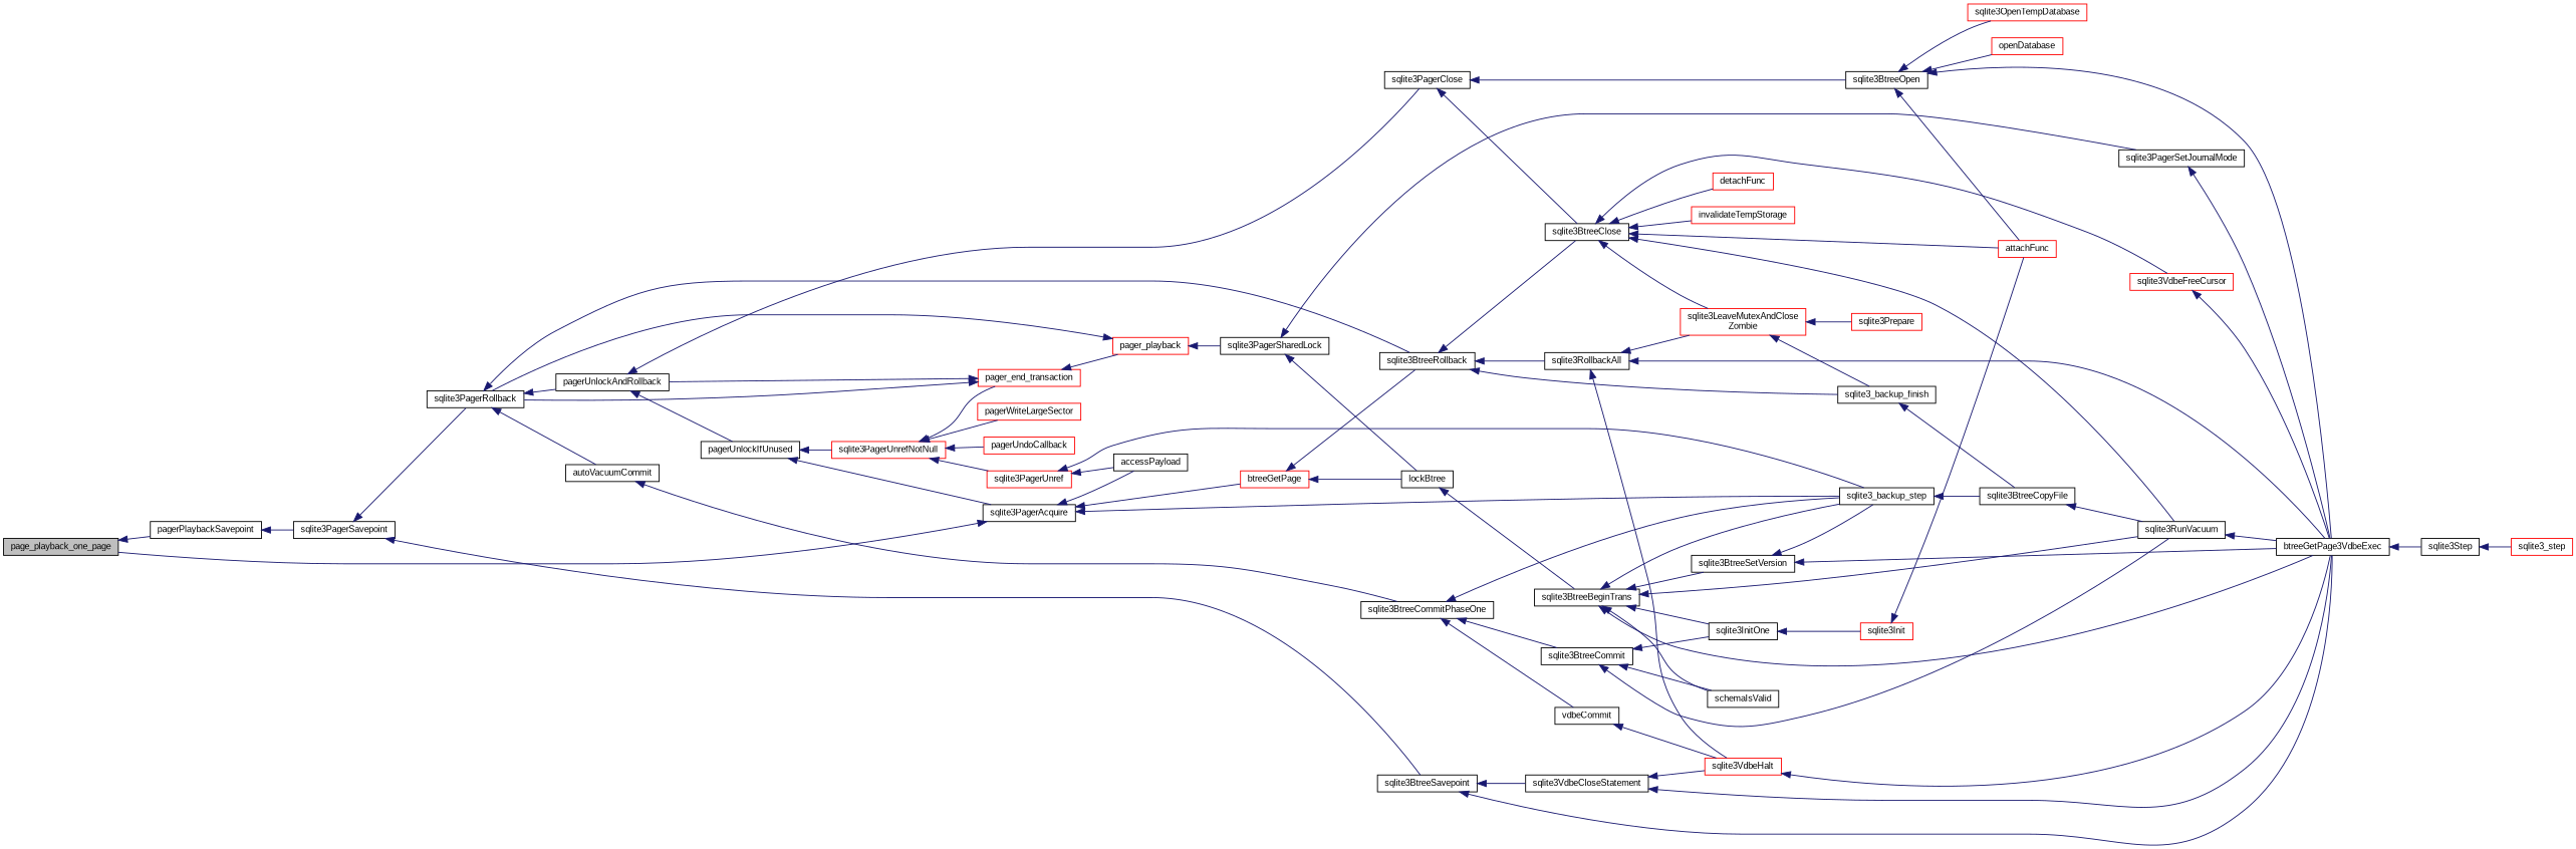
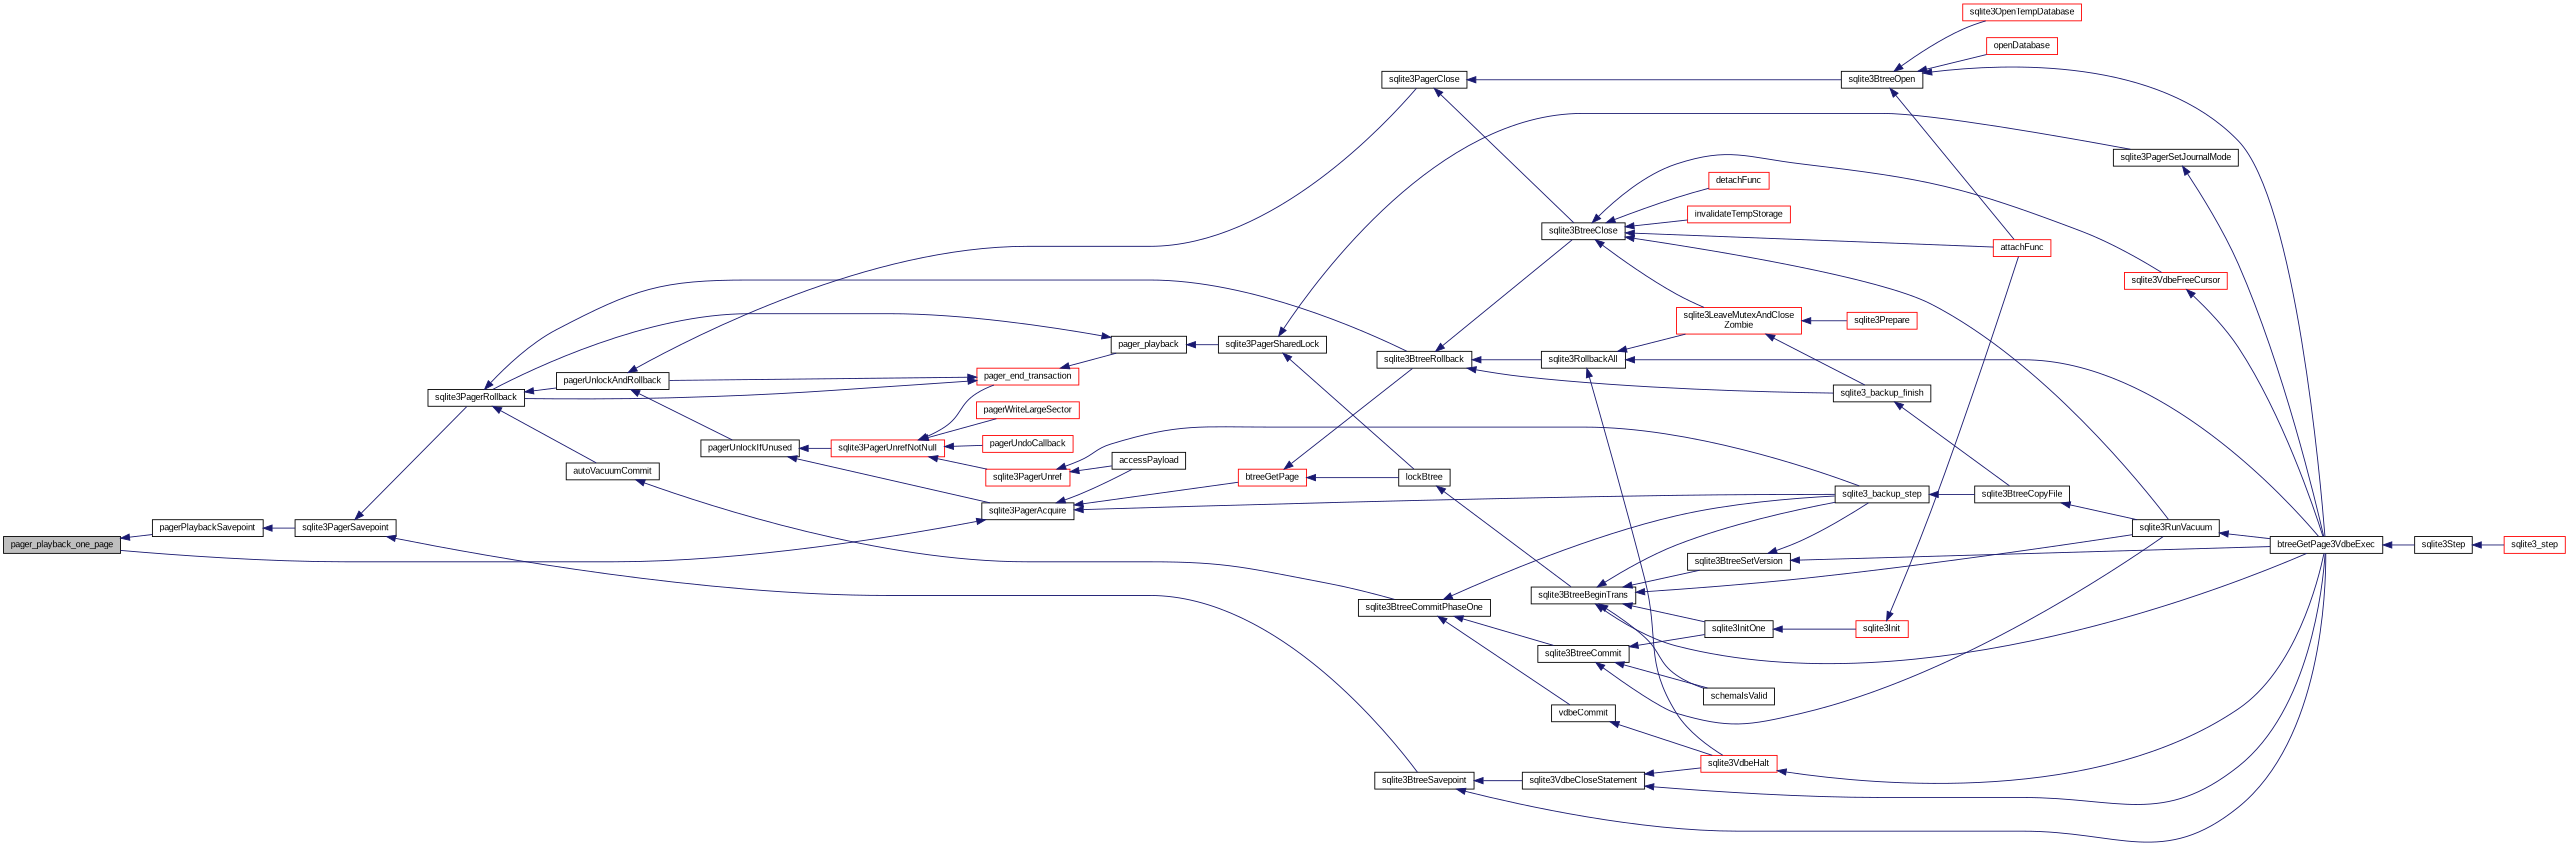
  digraph {
    fontname="Liberation Sans"
    rankdir=LR
    node [color=black fillcolor=white fontname="Liberation Sans" fontsize=10 shape=record style=filled]
    edge [color=midnightblue dir=back fontname="Liberation Sans" fontsize=10 labelfontname=FreeSans labelfontsize=10 style=solid]
-   n1 [fillcolor=grey75 fontcolor=black height=0.2 label=page_playback_one_page width=0.4]
+   n1 [fillcolor=grey75 fontcolor=black height=0.2 label=pager_playback_one_page width=0.4]
    n2 [height=0.2 label=pagerPlaybackSavepoint width=0.4]
-   n3 [color=red height=0.2 label=pager_playback width=0.4]
+   n3 [height=0.2 label=pager_playback width=0.4]
    n4 [height=0.2 label=sqlite3PagerSharedLock width=0.4]
    n5 [height=0.2 label=sqlite3PagerRollback width=0.4]
    n6 [height=0.2 label=sqlite3PagerSavepoint width=0.4]
    n7 [height=0.2 label=sqlite3PagerSetJournalMode width=0.4]
    n8 [height=0.2 label=lockBtree width=0.4]
    n9 [height=0.2 label=pagerUnlockAndRollback width=0.4]
    n10 [height=0.2 label=sqlite3BtreeRollback width=0.4]
    n11 [height=0.2 label=autoVacuumCommit width=0.4]
    n12 [height=0.2 label=btreeGetPage3VdbeExec width=0.4]
    n13 [height=0.2 label=sqlite3BtreeBeginTrans width=0.4]
    n14 [height=0.2 label=sqlite3Step width=0.4]
    n15 [color=red height=0.2 label=sqlite3_step width=0.4]
    n16 [height=0.2 label=sqlite3BtreeSetVersion width=0.4]
    n17 [height=0.2 label=sqlite3_backup_step width=0.4]
    n18 [height=0.2 label=sqlite3RunVacuum width=0.4]
    n19 [height=0.2 label=sqlite3InitOne width=0.4]
    n20 [height=0.2 label=schemaIsValid width=0.4]
    n21 [height=0.2 label=sqlite3BtreeCopyFile width=0.4]
    n22 [color=red height=0.2 label=sqlite3Init width=0.4]
    n23 [color=red height=0.2 label=attachFunc width=0.4]
    n24 [color=red height=0.2 label=sqlite3Prepare width=0.4]
    n25 [height=0.2 label=sqlite3PagerClose width=0.4]
    n26 [height=0.2 label=pagerUnlockIfUnused width=0.4]
    n27 [height=0.2 label=sqlite3BtreeClose width=0.4]
    n28 [height=0.2 label=sqlite3_backup_finish width=0.4]
    n29 [height=0.2 label=sqlite3RollbackAll width=0.4]
    n30 [height=0.2 label=sqlite3BtreeCommitPhaseOne width=0.4]
    n31 [height=0.2 label=sqlite3BtreeOpen width=0.4]
    n32 [height=0.2 label=sqlite3PagerAcquire width=0.4]
    n33 [color=red height=0.2 label=sqlite3PagerUnrefNotNull width=0.4]
    n34 [color=red height=0.2 label=sqlite3OpenTempDatabase width=0.4]
    n35 [color=red height=0.2 label=openDatabase width=0.4]
    n36 [color=red height=0.2 label=sqlite3VdbeFreeCursor width=0.4]
    n37 [color=red height=0.2 label=detachFunc width=0.4]
    n38 [color=red height=0.2 label=invalidateTempStorage width=0.4]
    n39 [color=red height=0.2 label="sqlite3LeaveMutexAndClose\lZombie" width=0.4]
    n40 [color=red height=0.2 label=btreeGetPage width=0.4]
    n41 [height=0.2 label=accessPayload width=0.4]
    n42 [color=red height=0.2 label=pager_end_transaction width=0.4]
    n43 [color=red height=0.2 label=pagerUndoCallback width=0.4]
    n44 [color=red height=0.2 label=sqlite3PagerUnref width=0.4]
    n45 [color=red height=0.2 label=pagerWriteLargeSector width=0.4]
    n46 [color=red height=0.2 label=sqlite3VdbeHalt width=0.4]
    n47 [height=0.2 label=sqlite3BtreeCommit width=0.4]
    n48 [height=0.2 label=vdbeCommit width=0.4]
    n49 [height=0.2 label=sqlite3BtreeSavepoint width=0.4]
    n50 [height=0.2 label=sqlite3VdbeCloseStatement width=0.4]
    n1 -> n2
    n2 -> n6
    n3 -> n4
    n3 -> n5
    n4 -> n7
    n4 -> n8
    n5 -> n9
    n5 -> n10
    n5 -> n11
    n6 -> n5
    n6 -> n49
    n7 -> n12
    n8 -> n13
    n9 -> n25
    n9 -> n26
    n10 -> n27
    n10 -> n28
    n10 -> n29
    n11 -> n30
    n12 -> n14
    n13 -> n12
    n13 -> n16
    n13 -> n17
    n13 -> n18
    n13 -> n19
    n13 -> n20
    n14 -> n15
    n16 -> n12
    n16 -> n17
    n17 -> n21
    n18 -> n12
    n19 -> n22
    n21 -> n18
    n22 -> n23
    n25 -> n27
    n25 -> n31
    n26 -> n32
    n26 -> n33
    n27 -> n18
    n27 -> n23
    n27 -> n36
    n27 -> n37
    n27 -> n38
    n27 -> n39
    n28 -> n21
    n29 -> n12
    n29 -> n39
    n29 -> n46
    n30 -> n17
    n30 -> n47
    n30 -> n48
    n31 -> n12
    n31 -> n23
    n31 -> n34
    n31 -> n35
    n32 -> n1
    n32 -> n17
    n32 -> n40
    n32 -> n41
    n33 -> n42
    n33 -> n43
    n33 -> n44
    n33 -> n45
    n36 -> n12
    n39 -> n24
    n39 -> n28
    n40 -> n8
    n40 -> n10
    n42 -> n3
    n42 -> n5
    n42 -> n9
    n44 -> n17
    n44 -> n41
    n46 -> n12
    n47 -> n18
    n47 -> n19
    n47 -> n20
    n48 -> n46
    n49 -> n12
    n49 -> n50
    n50 -> n12
    n50 -> n46
  }
